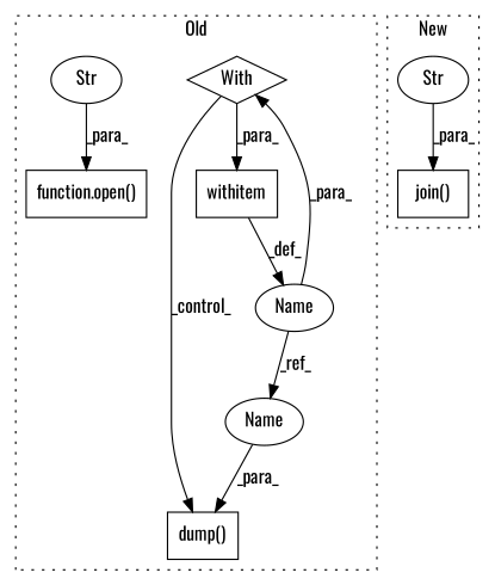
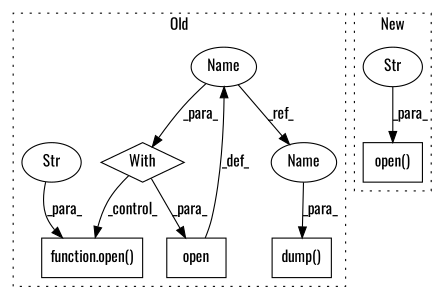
  digraph {
    fontname=Oswald
    node [a=75 fontname=Oswald l=2 shape=box]
    edge [fontname=Oswald]
    n1 [l="12,1" label="dump()" s="13326,13356"]
    n2 [a=39 l="5,48" label=With s="13234,13243" shape=diamond]
    n3 [a=87 label=Name s=13279 shape=ellipse]
-   n4 [a=49 l=4 label=withitem s=13239]
+   n4 [a=49 l=4 label=open s=13239]
    n5 [l="5,1" label="function.open()" s="13239,13274"]
    n6 [a=66 l=4 label=Str s=13270 shape=ellipse]
    n7 [a=87 label=Name s=13354 shape=ellipse]
-   n8 [l="13,1" label="join()" s="13555,13607"]
+   n8 [l="13,1" label="open()" s="13555,13607"]
    n9 [a=66 l=30 label=Str s=13577 shape=ellipse]
    subgraph cluster_1 {
      label=Old
      style=dotted
      n1
      n2
      n3
      n4
      n5
      n6
      n7
    }
    subgraph cluster_2 {
      label=New
      style=dotted
      n8
      n9
    }
-   n2 -> n1 [label=_control_]
+   n2 -> n5 [label=_control_]
    n2 -> n4 [label=_para_]
    n3 -> n2 [label=_para_]
    n3 -> n7 [label=_ref_]
    n4 -> n3 [label=_def_]
    n6 -> n5 [label=_para_]
    n7 -> n1 [label=_para_]
    n9 -> n8 [label=_para_]
  }
